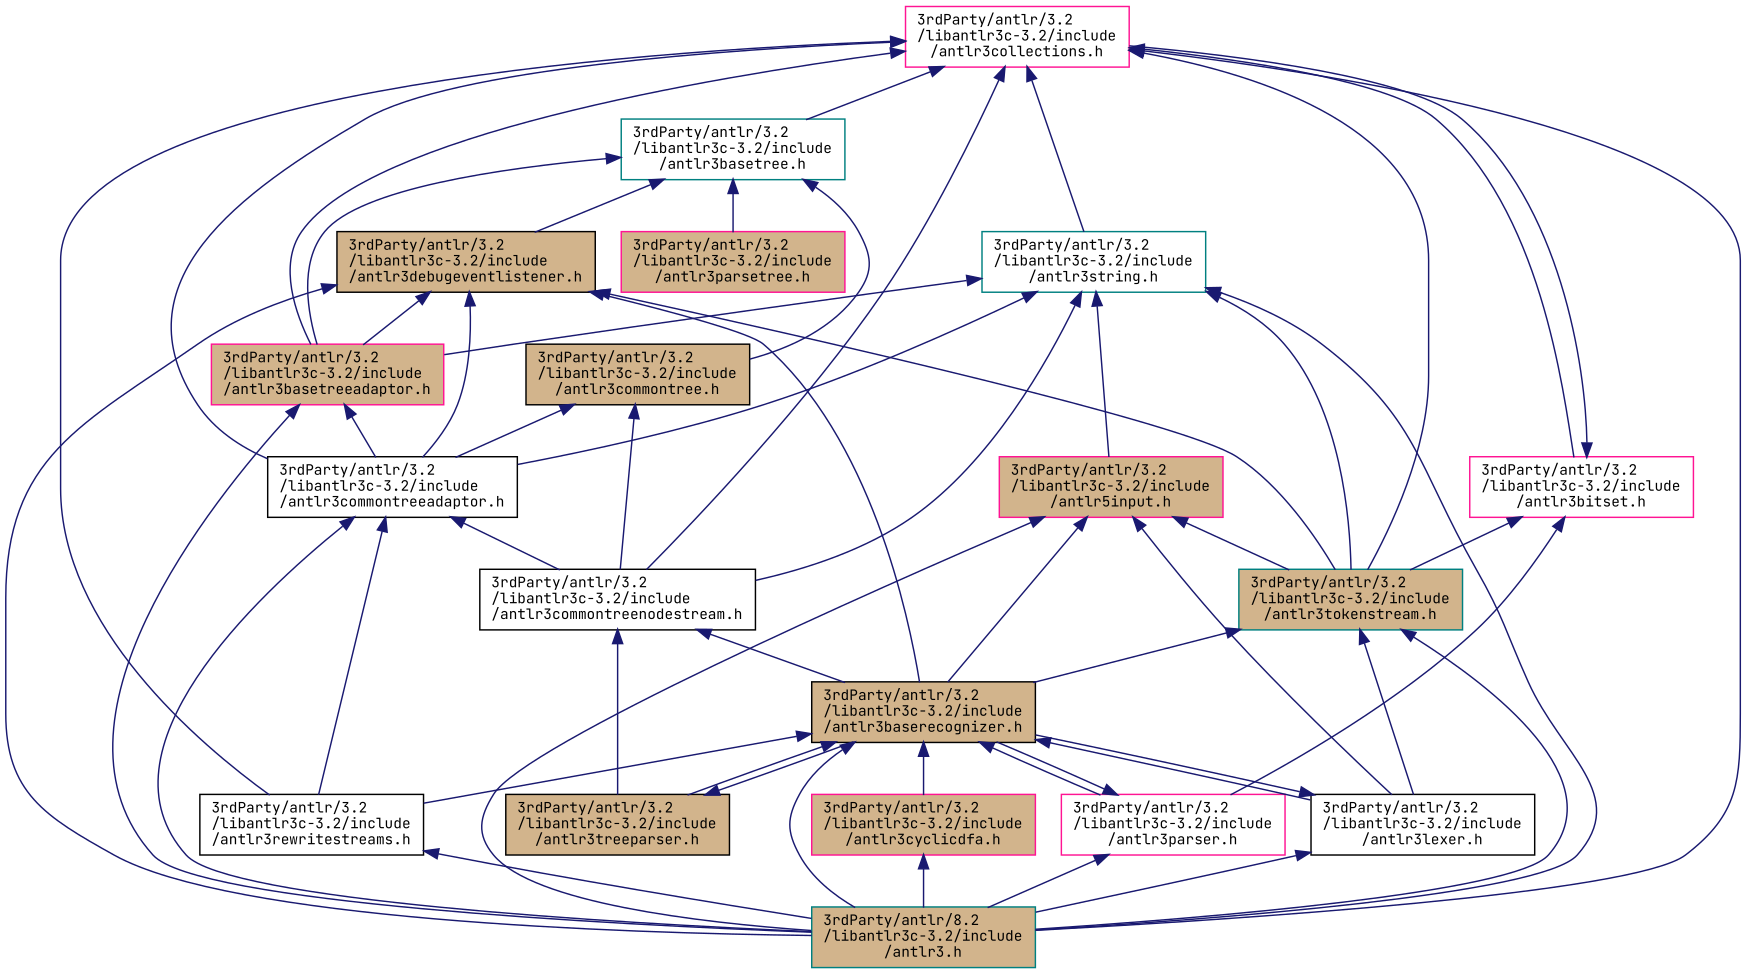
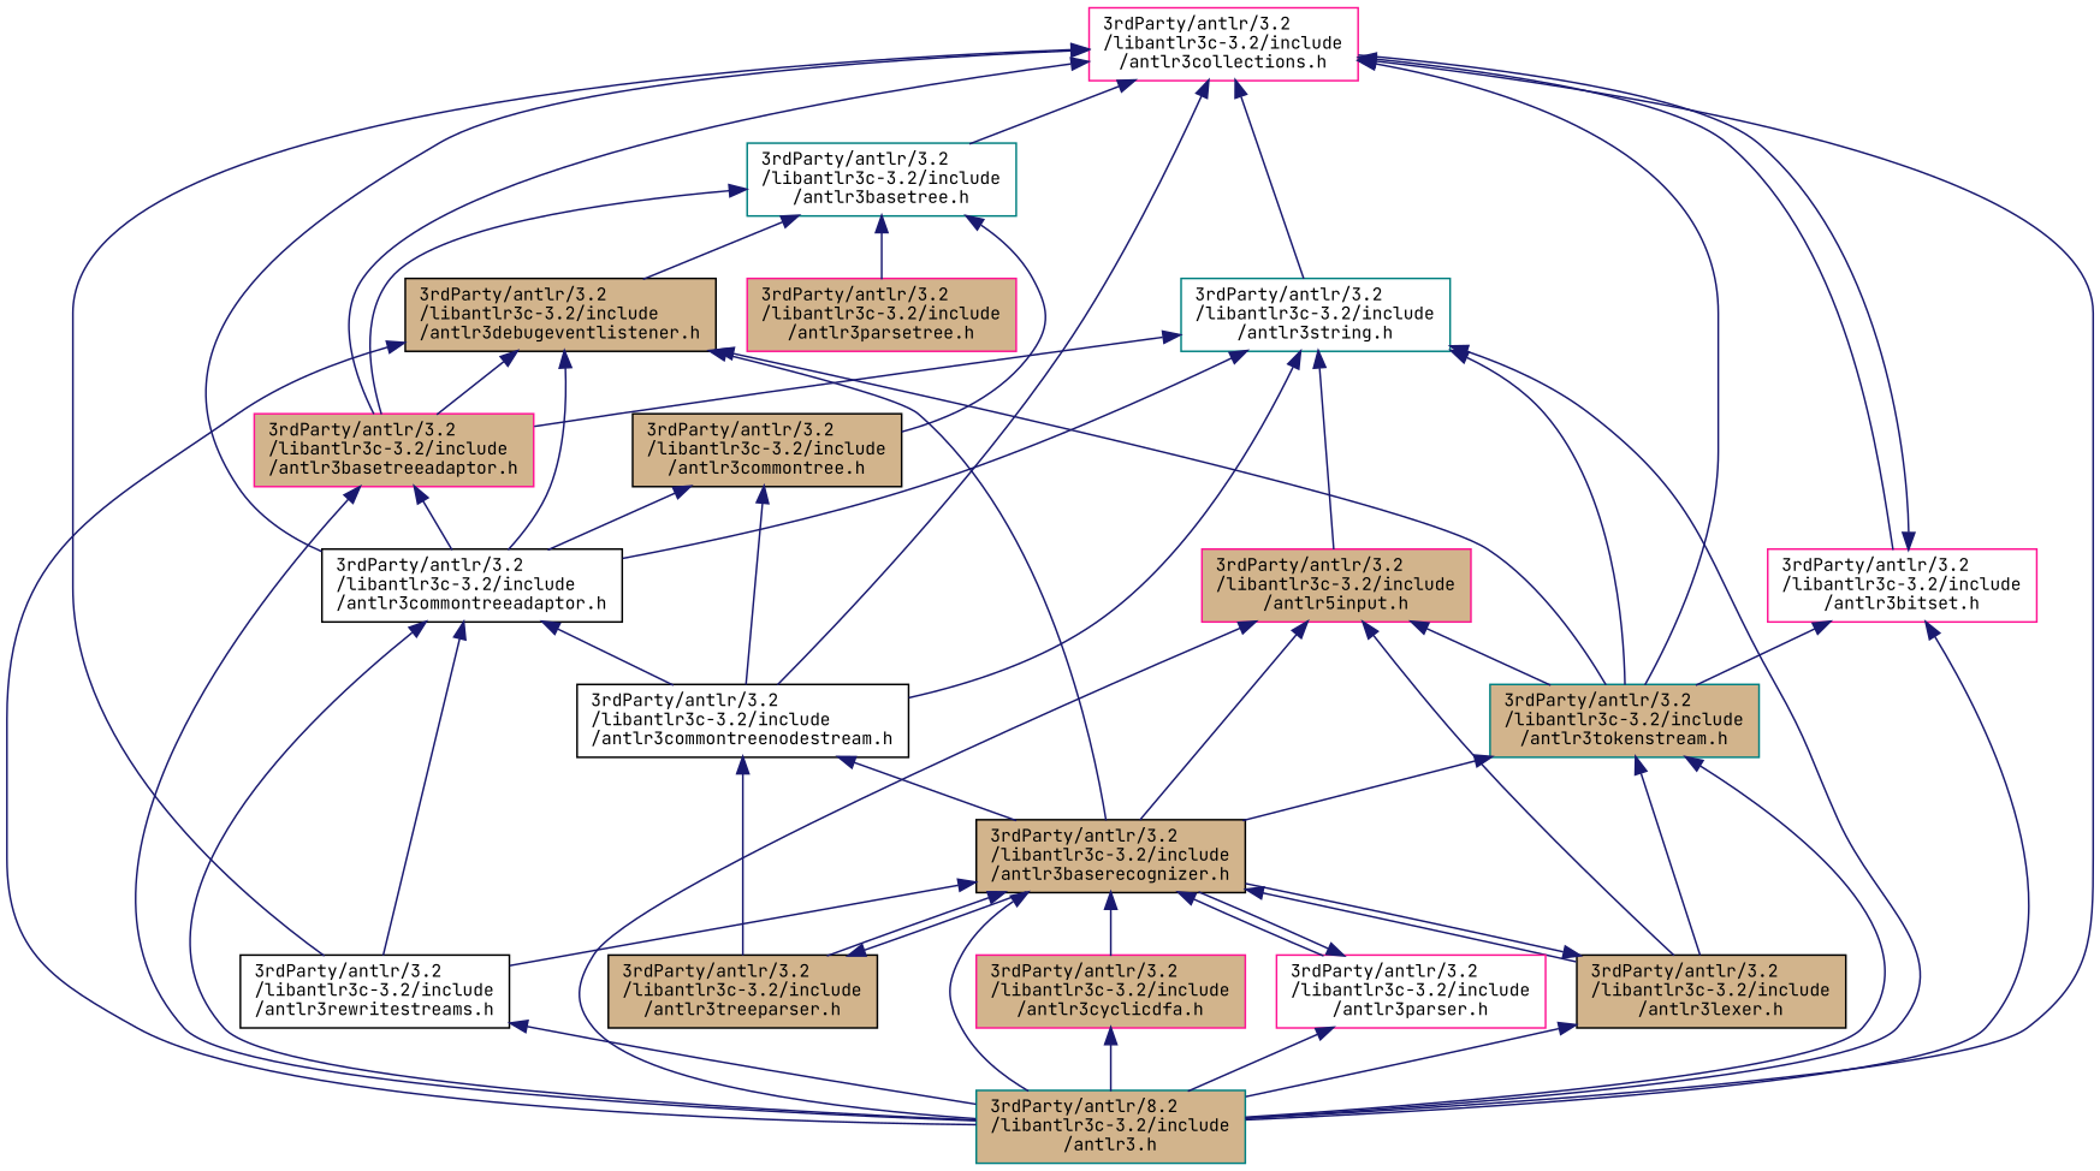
  digraph {
    fontname="JetBrains Mono"
    node [color=black fillcolor=tan fontname="JetBrains Mono" fontsize=10 shape=record style=filled]
    edge [color=midnightblue dir=back fontname="JetBrains Mono" fontsize=10 labelfontname=Helvetica labelfontsize=10 style=solid]
    n1 [color=deeppink fillcolor=white fontcolor=black height=0.2 label="3rdParty/antlr/3.2\l/libantlr3c-3.2/include\l/antlr3collections.h" width=0.4]
    n2 [color=teal height=0.2 label="3rdParty/antlr/8.2\l/libantlr3c-3.2/include\l/antlr3.h" width=0.4]
    n3 [color=teal fillcolor=white height=0.2 label="3rdParty/antlr/3.2\l/libantlr3c-3.2/include\l/antlr3basetree.h" width=0.4]
    n4 [color=deeppink height=0.2 label="3rdParty/antlr/3.2\l/libantlr3c-3.2/include\l/antlr3basetreeadaptor.h" width=0.4]
    n5 [fillcolor=white height=0.2 label="3rdParty/antlr/3.2\l/libantlr3c-3.2/include\l/antlr3commontreeadaptor.h" width=0.4]
    n6 [fillcolor=white height=0.2 label="3rdParty/antlr/3.2\l/libantlr3c-3.2/include\l/antlr3commontreenodestream.h" width=0.4]
    n7 [fillcolor=white height=0.2 label="3rdParty/antlr/3.2\l/libantlr3c-3.2/include\l/antlr3rewritestreams.h" width=0.4]
    n8 [color=teal height=0.2 label="3rdParty/antlr/3.2\l/libantlr3c-3.2/include\l/antlr3tokenstream.h" width=0.4]
    n9 [color=deeppink fillcolor=white height=0.2 label="3rdParty/antlr/3.2\l/libantlr3c-3.2/include\l/antlr3bitset.h" width=0.4]
    n10 [color=teal fillcolor=white height=0.2 label="3rdParty/antlr/3.2\l/libantlr3c-3.2/include\l/antlr3string.h" width=0.4]
    n11 [height=0.2 label="3rdParty/antlr/3.2\l/libantlr3c-3.2/include\l/antlr3commontree.h" width=0.4]
    n12 [height=0.2 label="3rdParty/antlr/3.2\l/libantlr3c-3.2/include\l/antlr3debugeventlistener.h" width=0.4]
    n13 [color=deeppink height=0.2 label="3rdParty/antlr/3.2\l/libantlr3c-3.2/include\l/antlr3parsetree.h" width=0.4]
    n14 [height=0.2 label="3rdParty/antlr/3.2\l/libantlr3c-3.2/include\l/antlr3baserecognizer.h" width=0.4]
    n15 [height=0.2 label="3rdParty/antlr/3.2\l/libantlr3c-3.2/include\l/antlr3treeparser.h" width=0.4]
-   n16 [fillcolor=white height=0.2 label="3rdParty/antlr/3.2\l/libantlr3c-3.2/include\l/antlr3lexer.h" width=0.4]
+   n16 [height=0.2 label="3rdParty/antlr/3.2\l/libantlr3c-3.2/include\l/antlr3lexer.h" width=0.4]
    n17 [color=deeppink height=0.2 label="3rdParty/antlr/3.2\l/libantlr3c-3.2/include\l/antlr5input.h" width=0.4]
    n18 [color=deeppink height=0.2 label="3rdParty/antlr/3.2\l/libantlr3c-3.2/include\l/antlr3cyclicdfa.h" width=0.4]
    n19 [color=deeppink fillcolor=white height=0.2 label="3rdParty/antlr/3.2\l/libantlr3c-3.2/include\l/antlr3parser.h" width=0.4]
    n1 -> n2
    n1 -> n3
    n1 -> n4
    n1 -> n5
    n1 -> n6
    n1 -> n7
    n1 -> n8
    n1 -> n9
    n1 -> n10
    n3 -> n4
    n3 -> n11
    n3 -> n12
    n3 -> n13
    n4 -> n2
    n4 -> n5
    n5 -> n2
    n5 -> n6
    n5 -> n7
    n6 -> n14
    n6 -> n15
    n7 -> n2
    n8 -> n2
    n8 -> n14
    n8 -> n16
    n9 -> n1
-   n9 -> n19
+   n9 -> n2
    n9 -> n8
    n10 -> n2
    n10 -> n4
    n10 -> n5
    n10 -> n6
    n10 -> n8
    n10 -> n17
    n11 -> n5
    n11 -> n6
    n12 -> n2
    n12 -> n4
    n12 -> n5
    n12 -> n8
    n12 -> n14
    n14 -> n2
    n14 -> n7
    n14 -> n15
    n14 -> n16
    n14 -> n18
    n14 -> n19
    n15 -> n14
    n16 -> n2
    n16 -> n14
    n17 -> n2
    n17 -> n8
    n17 -> n14
    n17 -> n16
    n18 -> n2
    n19 -> n2
    n19 -> n14
  }
